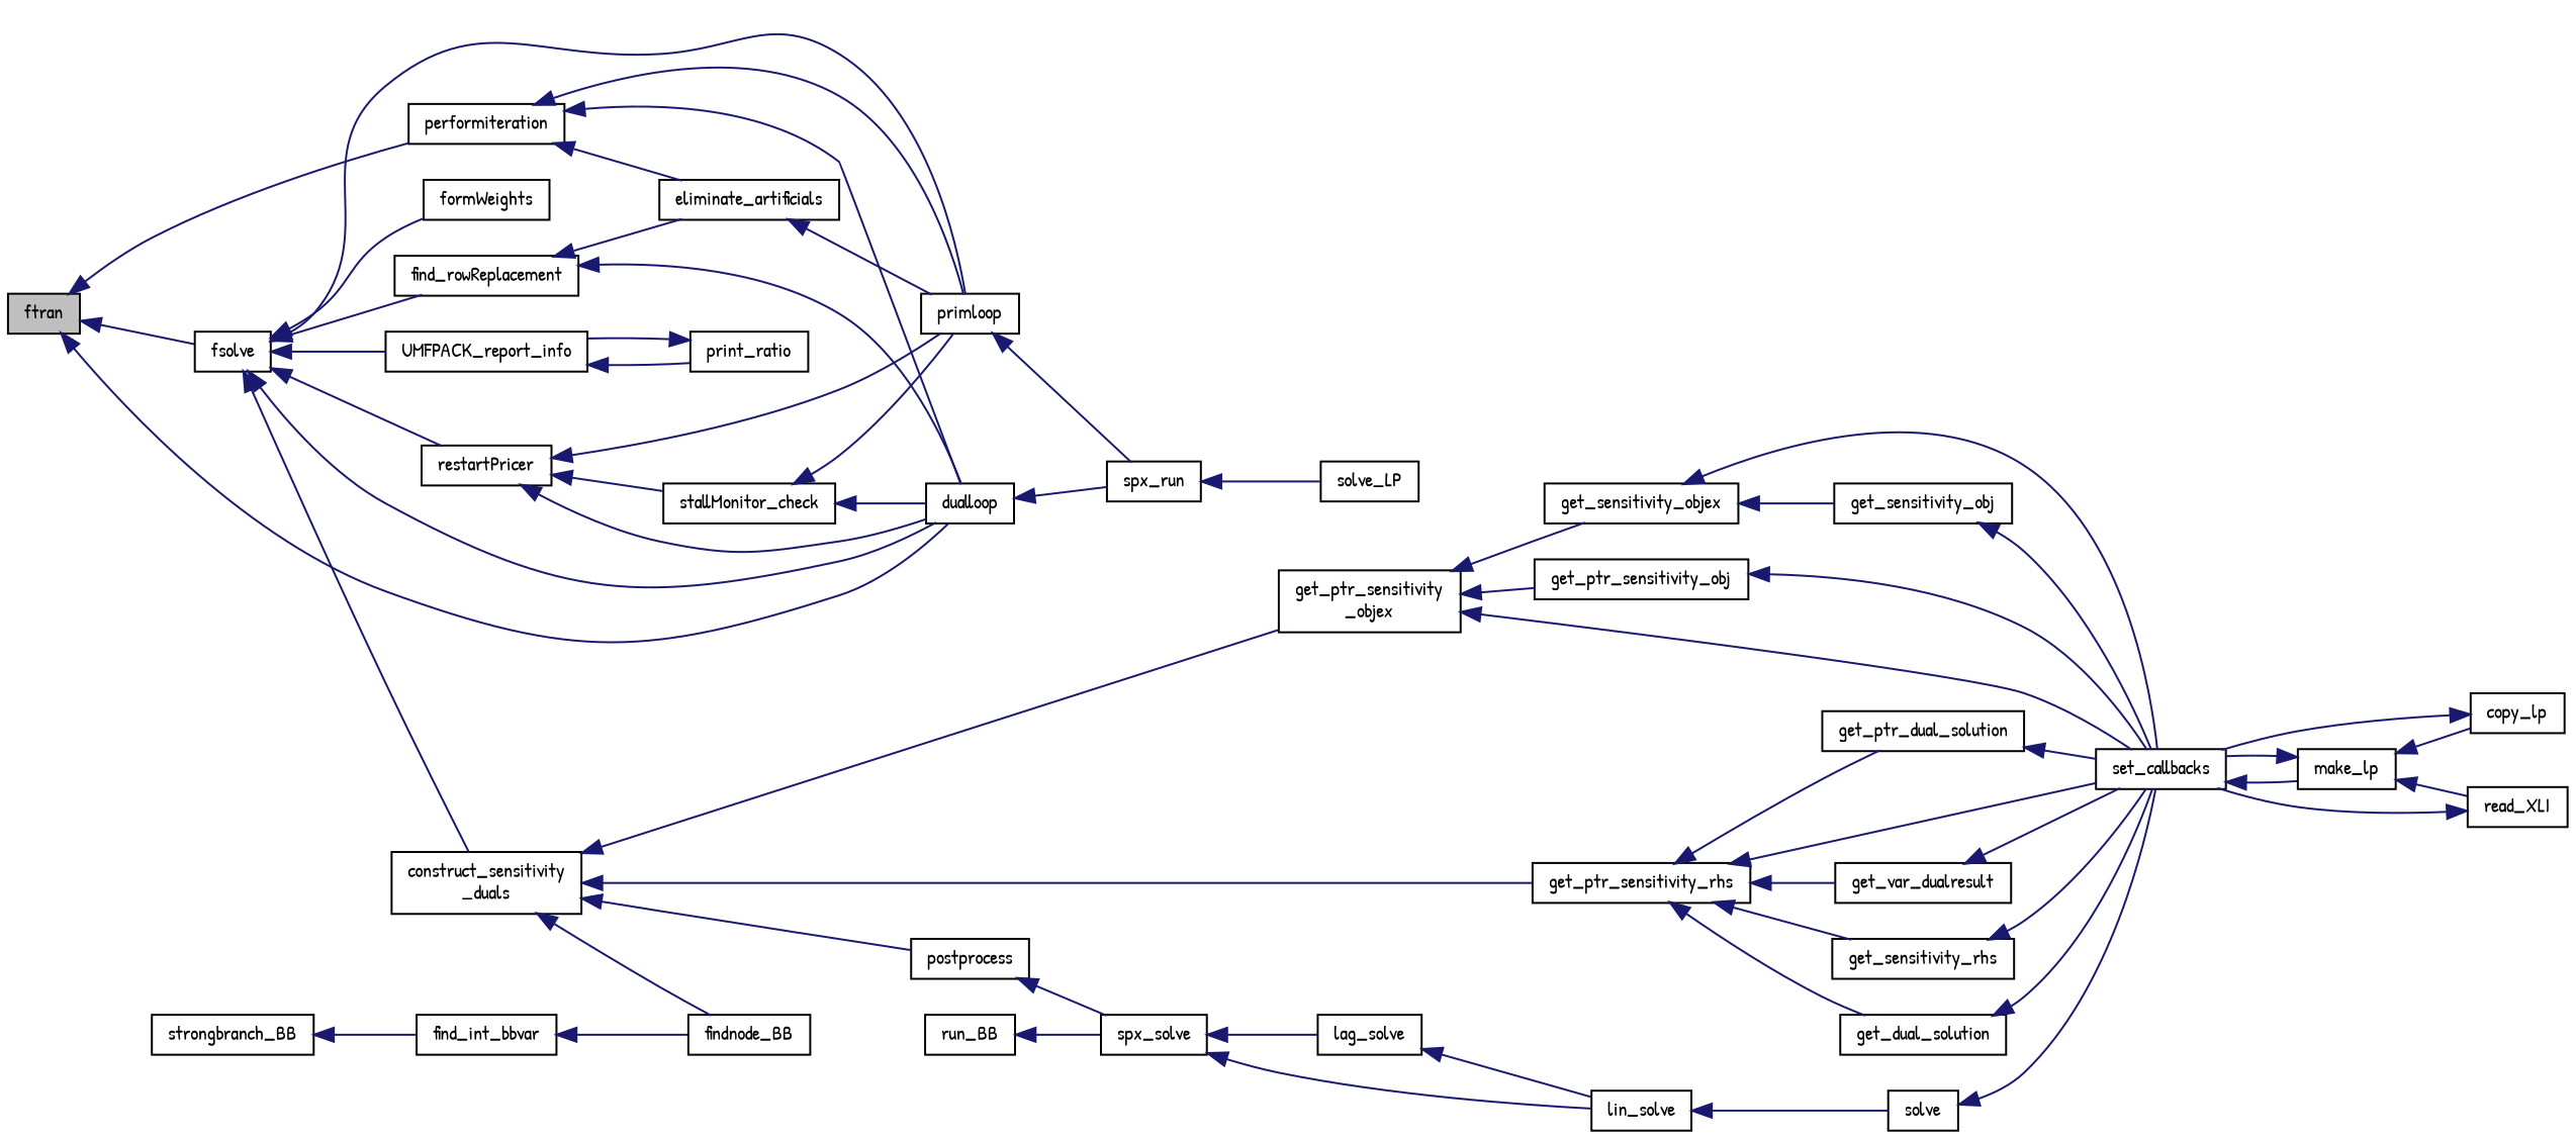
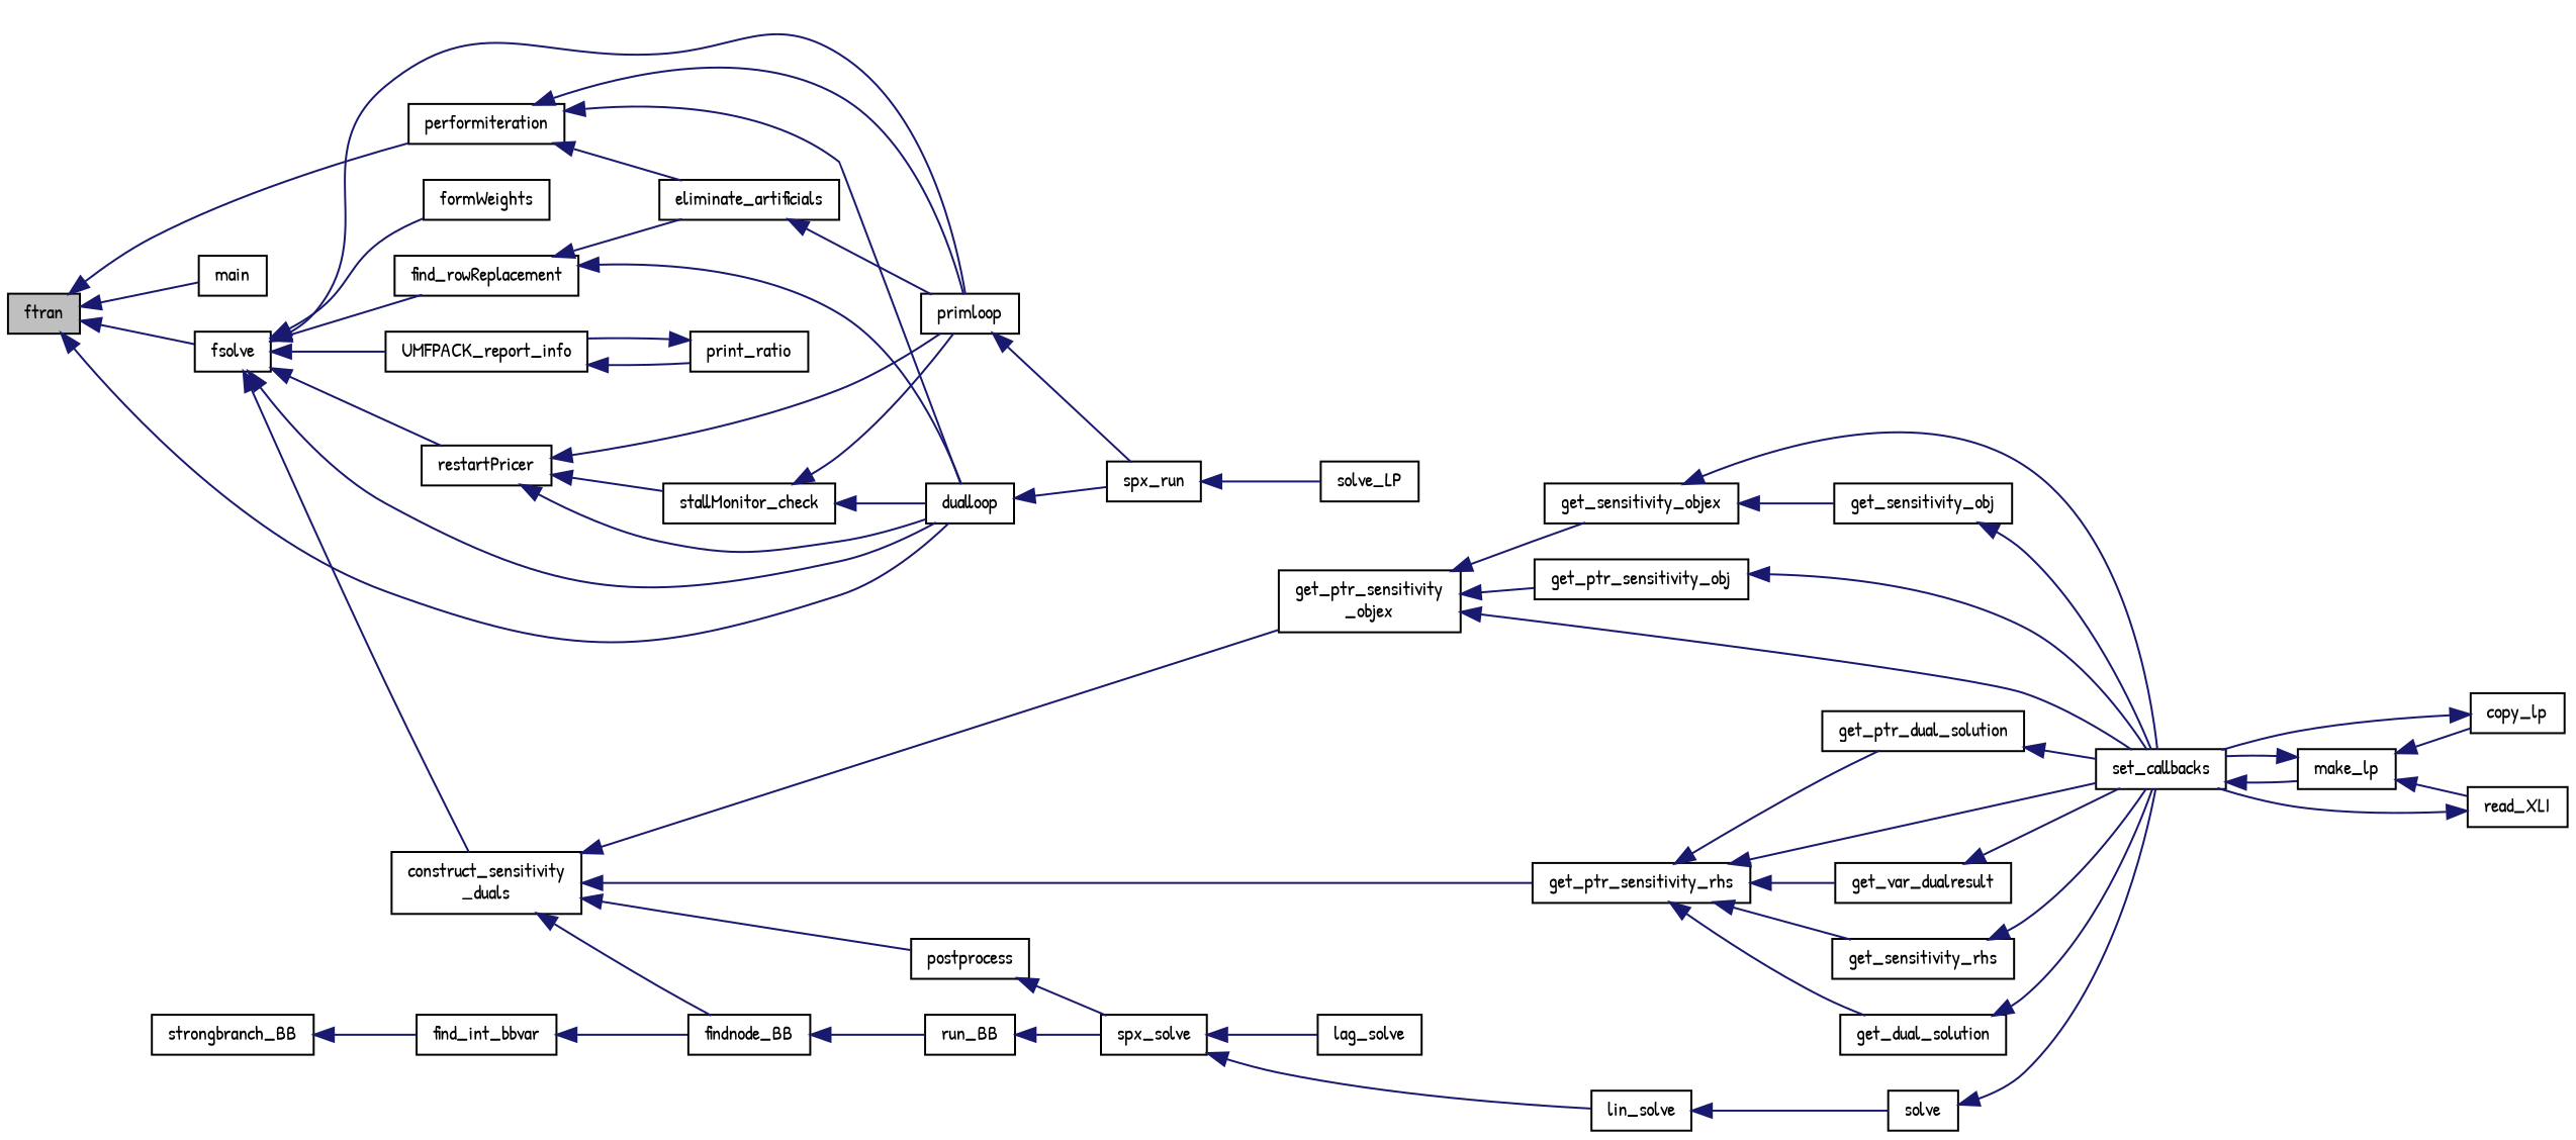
  digraph {
    fontname="Patrick Hand"
    rankdir=LR
    node [color=black fillcolor=white fontname="Patrick Hand" fontsize=10 shape=record style=filled]
    edge [color=midnightblue dir=back fontname="Patrick Hand" fontsize=10 labelfontname=Helvetica labelfontsize=10 style=solid]
    n1 [fillcolor=grey75 fontcolor=black height=0.2 label=ftran width=0.4]
+   n2 [height=0.2 label=main width=0.4]
    n3 [height=0.2 label=performiteration width=0.4]
    n4 [height=0.2 label=dualloop width=0.4]
    n5 [height=0.2 label=fsolve width=0.4]
    n6 [height=0.2 label=eliminate_artificials width=0.4]
    n7 [height=0.2 label=primloop width=0.4]
    n8 [height=0.2 label=spx_run width=0.4]
    n9 [height=0.2 label="construct_sensitivity\l_duals" width=0.4]
    n10 [height=0.2 label=find_rowReplacement width=0.4]
    n11 [height=0.2 label=restartPricer width=0.4]
    n12 [height=0.2 label=formWeights width=0.4]
    n13 [height=0.2 label=UMFPACK_report_info width=0.4]
    n14 [height=0.2 label=solve_LP width=0.4]
    n15 [height=0.2 label=strongbranch_BB width=0.4]
    n16 [height=0.2 label=find_int_bbvar width=0.4]
    n17 [height=0.2 label=run_BB width=0.4]
    n18 [height=0.2 label=spx_solve width=0.4]
    n19 [height=0.2 label=findnode_BB width=0.4]
    n20 [height=0.2 label=lag_solve width=0.4]
    n21 [height=0.2 label=lin_solve width=0.4]
    n22 [height=0.2 label=solve width=0.4]
    n23 [height=0.2 label=set_callbacks width=0.4]
    n24 [height=0.2 label=make_lp width=0.4]
    n25 [height=0.2 label=copy_lp width=0.4]
    n26 [height=0.2 label=read_XLI width=0.4]
    n27 [height=0.2 label=get_ptr_sensitivity_rhs width=0.4]
    n28 [height=0.2 label="get_ptr_sensitivity\l_objex" width=0.4]
    n29 [height=0.2 label=postprocess width=0.4]
    n30 [height=0.2 label=stallMonitor_check width=0.4]
    n31 [height=0.2 label=print_ratio width=0.4]
    n32 [height=0.2 label=get_var_dualresult width=0.4]
    n33 [height=0.2 label=get_sensitivity_rhs width=0.4]
    n34 [height=0.2 label=get_dual_solution width=0.4]
    n35 [height=0.2 label=get_ptr_dual_solution width=0.4]
    n36 [height=0.2 label=get_sensitivity_objex width=0.4]
    n37 [height=0.2 label=get_ptr_sensitivity_obj width=0.4]
    n38 [height=0.2 label=get_sensitivity_obj width=0.4]
+   n1 -> n2
    n1 -> n3
    n1 -> n4
    n1 -> n5
    n3 -> n4
    n3 -> n6
    n3 -> n7
    n4 -> n8
    n5 -> n4
    n5 -> n7
    n5 -> n9
    n5 -> n10
    n5 -> n11
    n5 -> n12
    n5 -> n13
    n6 -> n7
    n7 -> n8
    n8 -> n14
    n9 -> n19
    n9 -> n27
    n9 -> n28
    n9 -> n29
    n10 -> n4
    n10 -> n6
    n11 -> n4
    n11 -> n7
    n11 -> n30
    n13 -> n31
    n15 -> n16
    n16 -> n19
    n17 -> n18
    n18 -> n20
    n18 -> n21
-   n20 -> n21
+   n19 -> n17
    n21 -> n22
    n22 -> n23
    n23 -> n24
    n24 -> n23
    n24 -> n25
    n24 -> n26
    n25 -> n23
    n26 -> n23
    n27 -> n23
    n27 -> n32
    n27 -> n33
    n27 -> n34
    n27 -> n35
    n28 -> n23
    n28 -> n36
    n28 -> n37
    n29 -> n18
    n30 -> n4
    n30 -> n7
    n31 -> n13
    n32 -> n23
    n33 -> n23
    n34 -> n23
    n35 -> n23
    n36 -> n23
    n36 -> n38
    n37 -> n23
    n38 -> n23
  }
